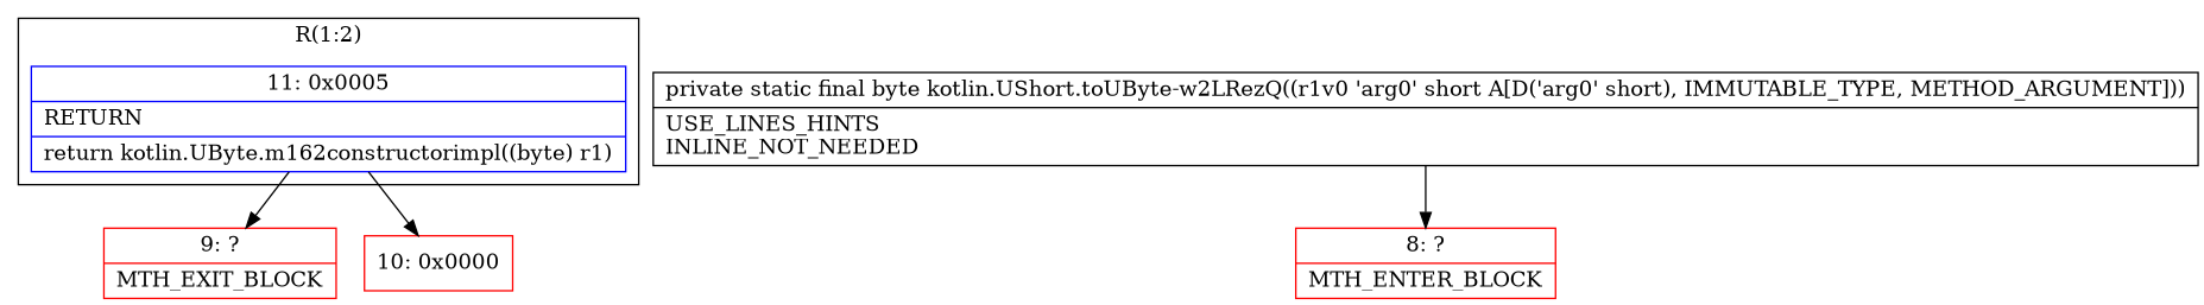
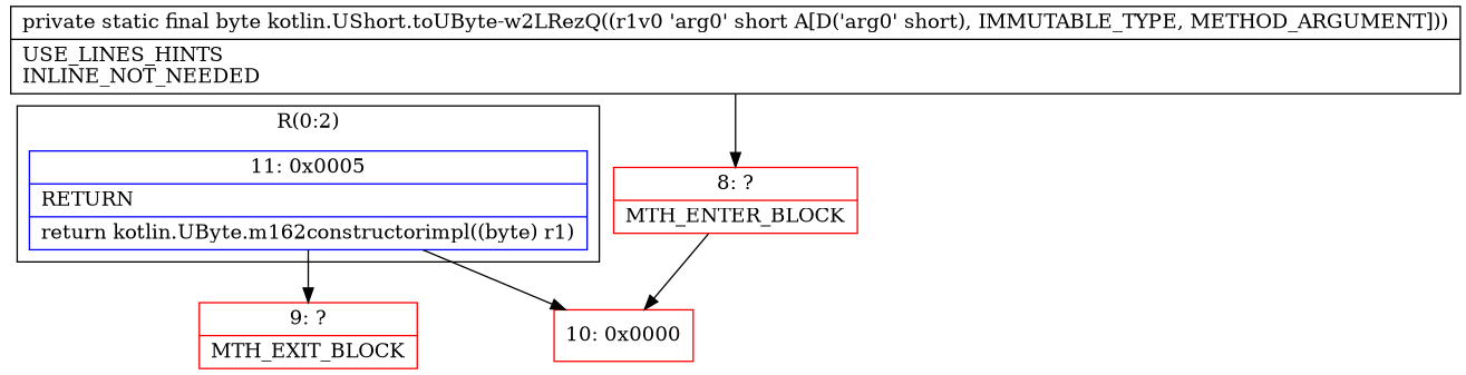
  digraph {
    node [color=red shape=record]
    n1 [color=blue label="{11\:\ 0x0005|RETURN\l|return kotlin.UByte.m162constructorimpl((byte) r1)\l}"]
    n2 [label="{9\:\ ?|MTH_EXIT_BLOCK\l}"]
    n3 [label="{10\:\ 0x0000}"]
    n4 [label="{8\:\ ?|MTH_ENTER_BLOCK\l}"]
    n5 [label="{private static final byte kotlin.UShort.toUByte\-w2LRezQ((r1v0 'arg0' short A[D('arg0' short), IMMUTABLE_TYPE, METHOD_ARGUMENT]))  | USE_LINES_HINTS\lINLINE_NOT_NEEDED\l}" color=""]
    subgraph cluster_1 {
-     label="R(1:2)"
+     label="R(0:2)"
      n1
    }
    n1 -> n2
    n1 -> n3
+   n4 -> n3
    n5 -> n4
  }
